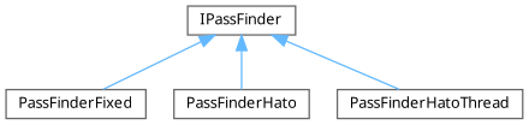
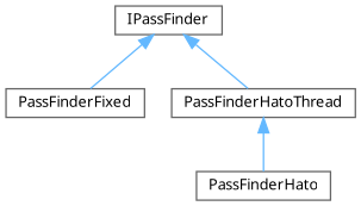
  digraph {
    fontname="Noto Sans"
    rankdir=TB
    node [color=grey40 fillcolor=white fontname="Noto Sans" fontsize=10 shape=box style=filled]
    edge [color=steelblue1 dir=back fontname="Noto Sans" fontsize=10 labelfontname=Helvetica labelfontsize=10 style=solid]
    n1 [height=0.2 label=IPassFinder width=0.4]
    n2 [height=0.2 label=PassFinderFixed width=0.4]
    n3 [height=0.2 label=PassFinderHato width=0.4]
    n4 [height=0.2 label=PassFinderHatoThread width=0.4]
    n1 -> n2
-   n1 -> n3
+   n4 -> n3
    n1 -> n4
  }
